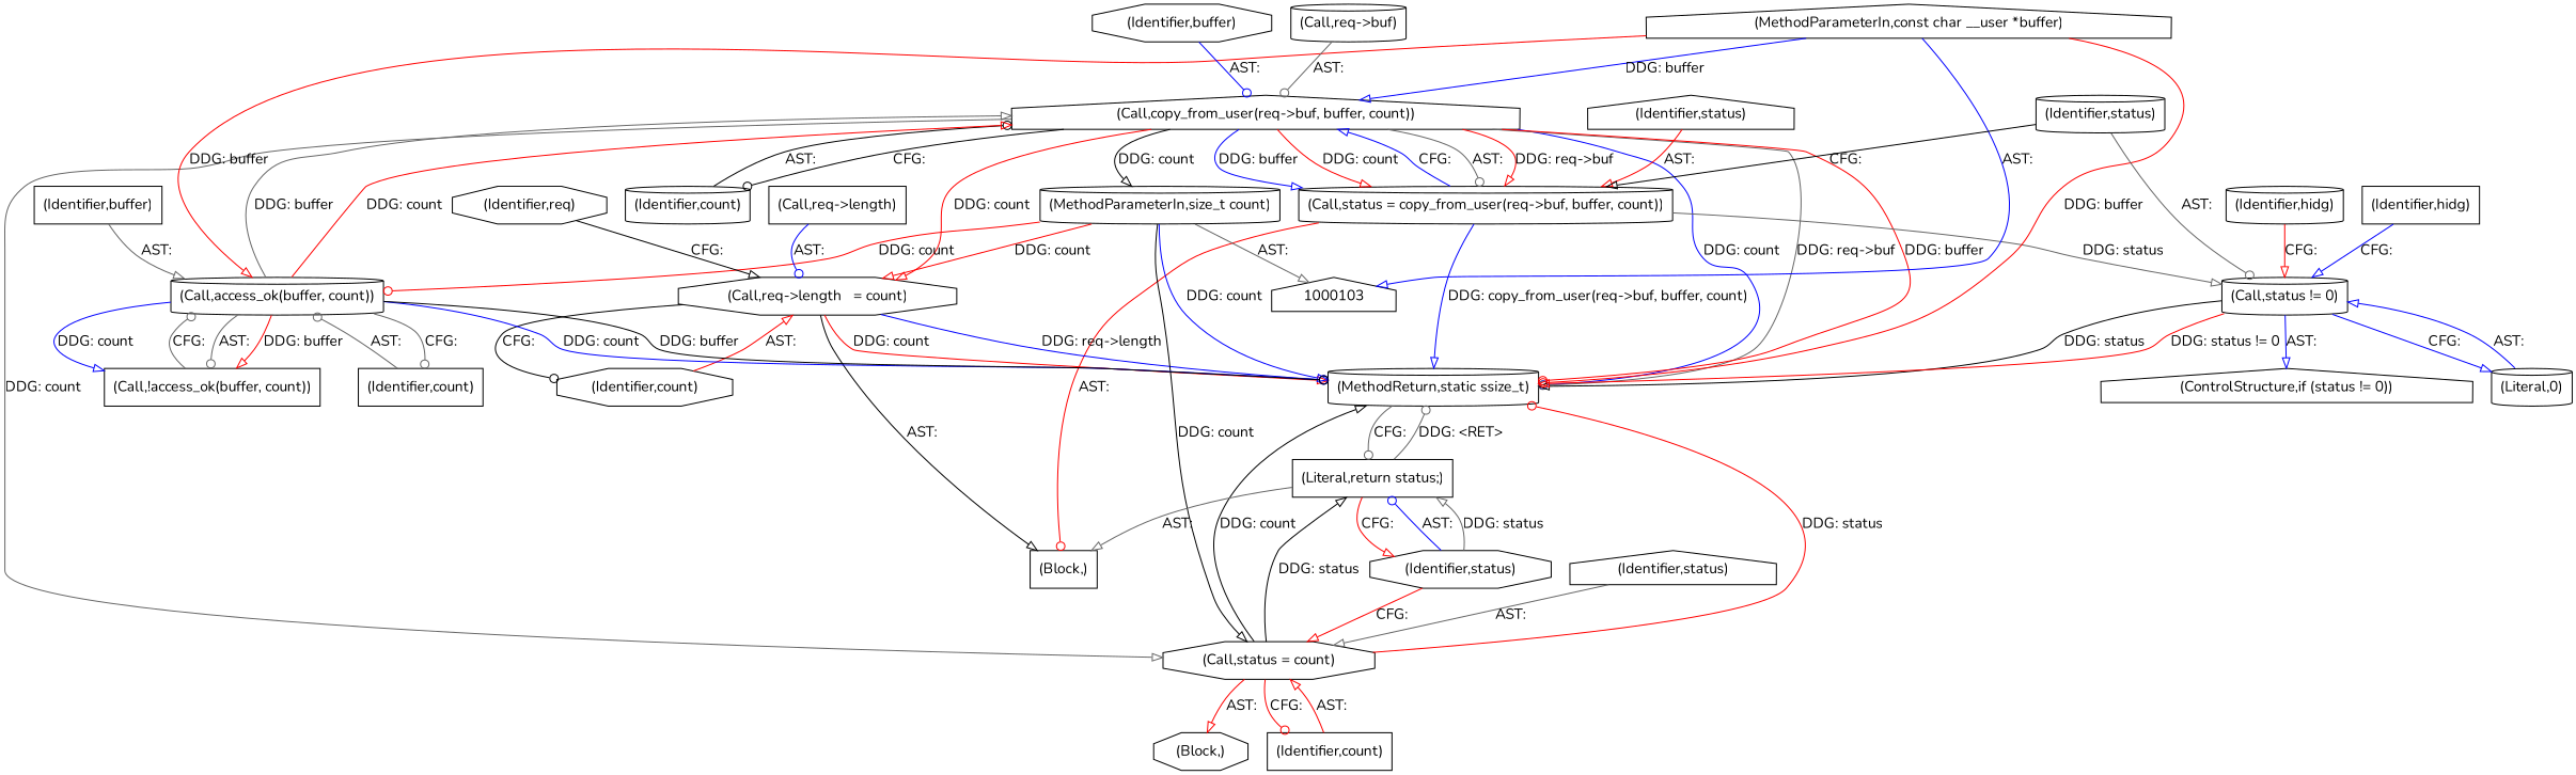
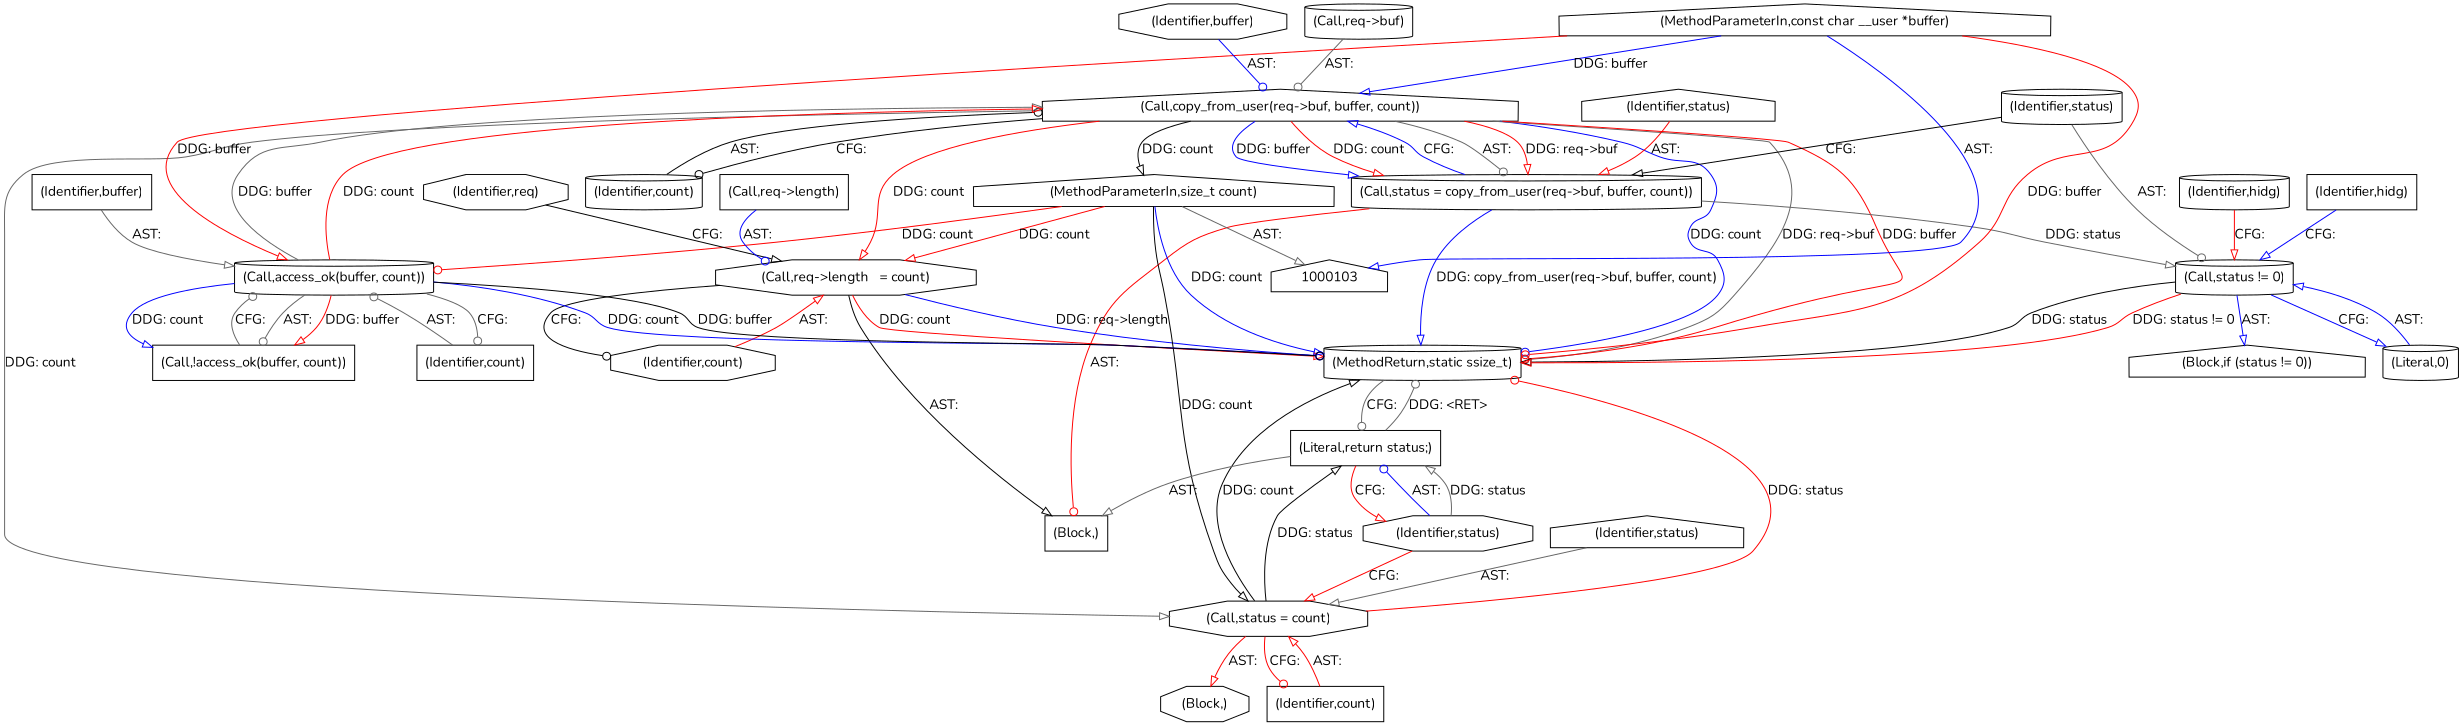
  digraph {
    fontname=Nunito
    node [fontname=Nunito shape=cylinder]
    edge [arrowhead=onormal color=red fontname=Nunito]
    n1 [label="(Call,copy_from_user(req->buf, buffer, count))" shape=house]
    n2 [label="(Call,status = copy_from_user(req->buf, buffer, count))"]
    n3 [label="(Call,req->length   = count)" shape=octagon]
    n4 [label="(Call,status = count)" shape=octagon]
    n5 [label="(Identifier,count)"]
    n6 [label="(MethodReturn,static ssize_t)"]
-   n7 [label="(MethodParameterIn,size_t count)"]
+   n7 [label="(MethodParameterIn,size_t count)" shape=house]
    n8 [label="(Call,status != 0)"]
    n9 [label="(Block,)" shape=box]
    n10 [label="(Identifier,count)" shape=octagon]
    n11 [label="(Literal,return status;)" shape=box]
    n12 [label="(Block,)" shape=octagon]
    n13 [label="(Identifier,count)" shape=box]
    n14 [label="(Call,access_ok(buffer, count))"]
    n15 [label="(Call,!access_ok(buffer, count))" shape=box]
    n16 [label="(Identifier,count)" shape=box]
    n17 [label="(MethodParameterIn,const char __user *buffer)" shape=house]
    1000103 [shape=house]
-   n19 [label="(ControlStructure,if (status != 0))" shape=house]
+   n19 [label="(Block,if (status != 0))" shape=house]
    n20 [label="(Literal,0)"]
    n21 [label="(Identifier,status)" shape=octagon]
    n22 [label="(Identifier,buffer)" shape=octagon]
    n23 [label="(Identifier,req)" shape=octagon]
    n24 [label="(Identifier,hidg)"]
    n25 [label="(Call,req->buf)"]
    n26 [label="(Identifier,buffer)" shape=box]
    n27 [label="(Identifier,status)" shape=house]
    n28 [label="(Identifier,status)" shape=house]
    n29 [label="(Identifier,status)"]
    n30 [label="(Identifier,hidg)" shape=box]
    n31 [label="(Call,req->length)" shape=box]
    n1 -> n2 [arrowhead=odot color=gray40 label="AST: "]
    n1 -> n2 [label="DDG: req->buf"]
    n1 -> n2 [color=blue label="DDG: buffer"]
    n1 -> n2 [label="DDG: count"]
    n1 -> n3 [label="DDG: count"]
    n1 -> n4 [color=gray40 label="DDG: count"]
    n1 -> n5 [arrowhead=odot color=black label="CFG: "]
    n1 -> n6 [arrowhead=odot color=blue label="DDG: count"]
    n1 -> n6 [arrowhead=odot color=gray40 label="DDG: req->buf"]
    n1 -> n6 [arrowhead=odot label="DDG: buffer"]
    n1 -> n7 [color=black label="DDG: count"]
    n2 -> n1 [color=blue label="CFG: "]
    n2 -> n6 [color=blue label="DDG: copy_from_user(req->buf, buffer, count)"]
    n2 -> n8 [color=gray40 label="DDG: status"]
    n2 -> n9 [arrowhead=odot label="AST: "]
    n3 -> n6 [label="DDG: count"]
    n3 -> n6 [arrowhead=odot color=blue label="DDG: req->length"]
    n3 -> n9 [color=black label="AST: "]
    n3 -> n10 [arrowhead=odot color=black label="CFG: "]
    n4 -> n6 [color=black label="DDG: count"]
    n4 -> n6 [arrowhead=odot label="DDG: status"]
    n4 -> n11 [color=black label="DDG: status"]
    n4 -> n12 [label="AST: "]
    n4 -> n13 [arrowhead=odot label="CFG: "]
    n5 -> n1 [arrowhead=odot color=black label="AST: "]
    n6 -> n11 [arrowhead=odot color=gray40 label="CFG: "]
    n7 -> n3 [label="DDG: count"]
    n7 -> n4 [color=black label="DDG: count"]
    n7 -> n6 [color=blue label="DDG: count"]
    n7 -> n14 [arrowhead=odot label="DDG: count"]
    n7 -> 1000103 [color=gray40 label="AST: "]
    n8 -> n6 [color=black label="DDG: status"]
    n8 -> n6 [label="DDG: status != 0"]
    n8 -> n19 [color=blue label="AST: "]
    n8 -> n20 [color=blue label="CFG: "]
    n10 -> n3 [label="AST: "]
    n11 -> n6 [arrowhead=odot color=gray40 label="DDG: <RET>"]
    n11 -> n9 [color=gray40 label="AST: "]
    n11 -> n21 [label="CFG: "]
    n13 -> n4 [label="AST: "]
    n14 -> n1 [color=gray40 label="DDG: buffer"]
    n14 -> n1 [label="DDG: count"]
    n14 -> n6 [arrowhead=odot color=blue label="DDG: count"]
    n14 -> n6 [arrowhead=odot color=black label="DDG: buffer"]
    n14 -> n15 [arrowhead=odot color=gray40 label="AST: "]
    n14 -> n15 [label="DDG: buffer"]
    n14 -> n15 [color=blue label="DDG: count"]
    n14 -> n16 [arrowhead=odot color=gray40 label="CFG: "]
    n15 -> n14 [arrowhead=odot color=gray40 label="CFG: "]
    n16 -> n14 [arrowhead=odot color=gray40 label="AST: "]
    n17 -> n1 [color=blue label="DDG: buffer"]
    n17 -> n6 [arrowhead=odot label="DDG: buffer"]
    n17 -> n14 [label="DDG: buffer"]
    n17 -> 1000103 [color=blue label="AST: "]
    n20 -> n8 [color=blue label="AST: "]
    n21 -> n4 [label="CFG: "]
    n21 -> n11 [arrowhead=odot color=blue label="AST: "]
    n21 -> n11 [color=gray40 label="DDG: status"]
    n22 -> n1 [arrowhead=odot color=blue label="AST: "]
    n23 -> n3 [color=black label="CFG: "]
    n24 -> n8 [label="CFG: "]
    n25 -> n1 [arrowhead=odot color=gray40 label="AST: "]
    n26 -> n14 [color=gray40 label="AST: "]
    n27 -> n2 [label="AST: "]
    n28 -> n4 [color=gray40 label="AST: "]
    n29 -> n2 [color=black label="CFG: "]
    n29 -> n8 [arrowhead=odot color=gray40 label="AST: "]
    n30 -> n8 [color=blue label="CFG: "]
    n31 -> n3 [arrowhead=odot color=blue label="AST: "]
  }
